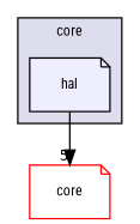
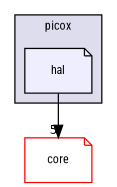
  digraph {
    compound=true
    fontname="Roboto Condensed"
    node [fontname="Roboto Condensed" fontsize=10 shape=note style=filled]
    n1 [fillcolor="#eeeeff" label=hal pencolor=black]
    n2 [color=red fillcolor=white label=core]
    subgraph cluster_1 {
      bgcolor="#ddddee"
      fontsize=10
-     label=core
+     label=picox
      pencolor=black
      n1
    }
    n1 -> n2 [headlabel=5 labeldistance=1.5 labelfontname=Helvetica labelfontsize=10 arrowhead=normal fontname="Roboto Condensed"]
  }
